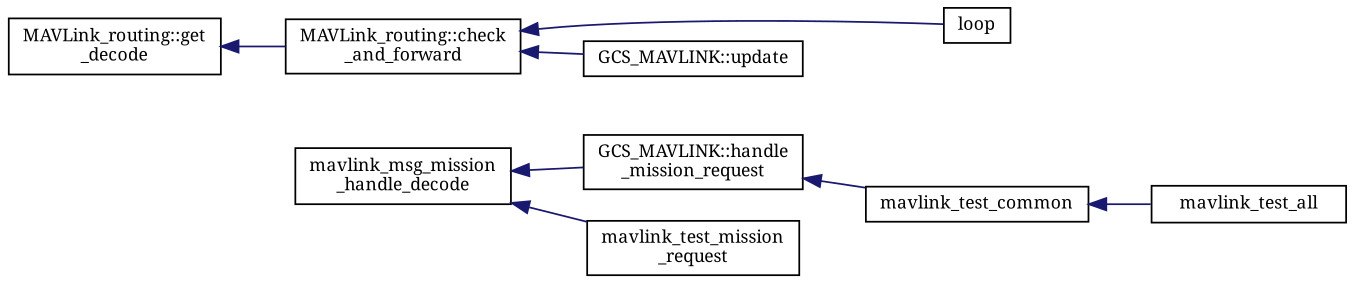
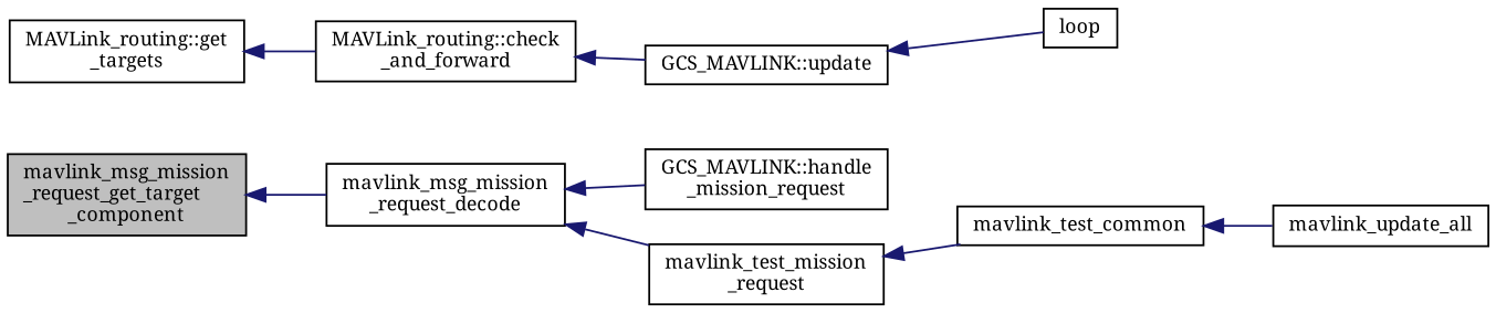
  digraph {
    fontname="Noto Serif"
    rankdir=LR
    node [color=black fillcolor=white fontname="Noto Serif" fontsize=10 shape=record style=filled]
    edge [color=midnightblue dir=back fontname="Noto Serif" fontsize=10 labelfontname=Helvetica labelfontsize=10 style=solid]
-   n2 [height=0.2 label="mavlink_msg_mission\l_handle_decode" width=0.4]
-   n3 [height=0.2 label="MAVLink_routing::get\l_decode" width=0.4]
+   n1 [fillcolor=grey75 fontcolor=black height=0.2 label="mavlink_msg_mission\l_request_get_target\l_component" width=0.4]
+   n2 [height=0.2 label="mavlink_msg_mission\l_request_decode" width=0.4]
+   n3 [height=0.2 label="MAVLink_routing::get\l_targets" width=0.4]
    n4 [height=0.2 label="MAVLink_routing::check\l_and_forward" width=0.4]
    n5 [height=0.2 label="GCS_MAVLINK::handle\l_mission_request" width=0.4]
    n6 [height=0.2 label="mavlink_test_mission\l_request" width=0.4]
    n7 [height=0.2 label=loop width=0.4]
    n8 [height=0.2 label="GCS_MAVLINK::update" width=0.4]
    n9 [height=0.2 label=mavlink_test_common width=0.4]
-   n10 [height=0.2 label=mavlink_test_all width=0.4]
+   n10 [height=0.2 label=mavlink_update_all width=0.4]
+   n1 -> n2
    n2 -> n5
    n2 -> n6
    n3 -> n4
-   n4 -> n7
+   n8 -> n7
    n4 -> n8
-   n5 -> n9
+   n6 -> n9
    n9 -> n10
  }
